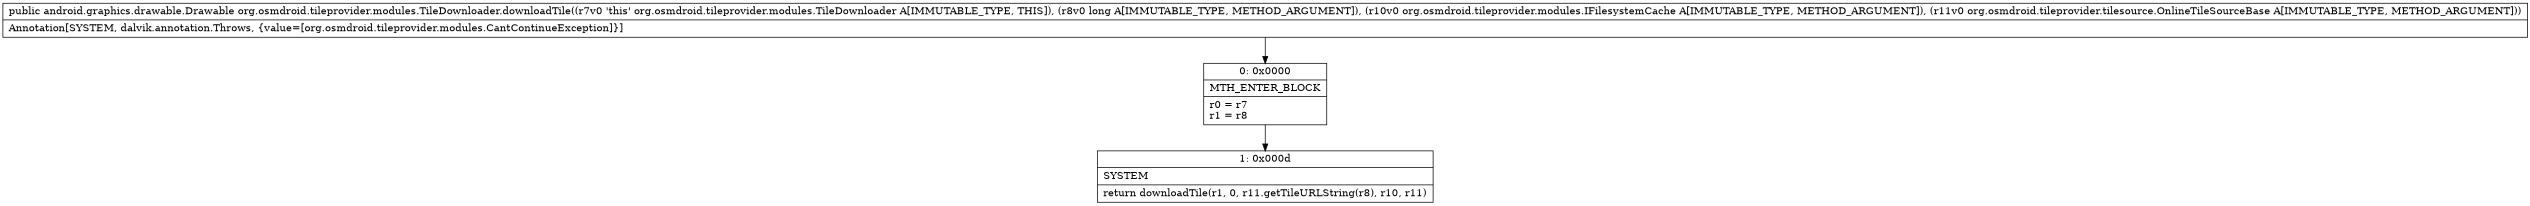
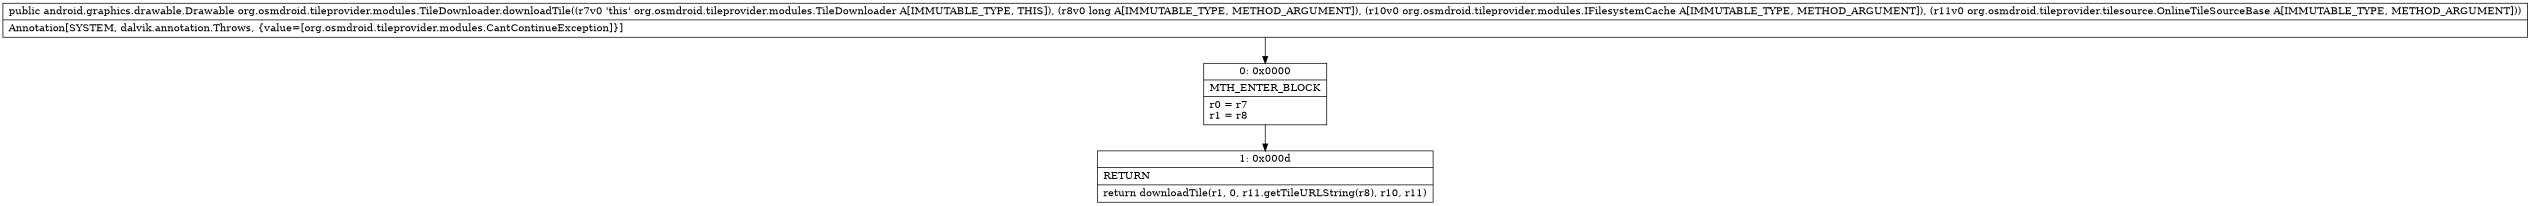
  digraph {
    node [shape=record]
    n1 [label="{0\:\ 0x0000|MTH_ENTER_BLOCK\l|r0 = r7\lr1 = r8\l}"]
-   n2 [label="{1\:\ 0x000d|SYSTEM\l|return downloadTile(r1, 0, r11.getTileURLString(r8), r10, r11)\l}"]
+   n2 [label="{1\:\ 0x000d|RETURN\l|return downloadTile(r1, 0, r11.getTileURLString(r8), r10, r11)\l}"]
    n3 [label="{public android.graphics.drawable.Drawable org.osmdroid.tileprovider.modules.TileDownloader.downloadTile((r7v0 'this' org.osmdroid.tileprovider.modules.TileDownloader A[IMMUTABLE_TYPE, THIS]), (r8v0 long A[IMMUTABLE_TYPE, METHOD_ARGUMENT]), (r10v0 org.osmdroid.tileprovider.modules.IFilesystemCache A[IMMUTABLE_TYPE, METHOD_ARGUMENT]), (r11v0 org.osmdroid.tileprovider.tilesource.OnlineTileSourceBase A[IMMUTABLE_TYPE, METHOD_ARGUMENT]))  | Annotation[SYSTEM, dalvik.annotation.Throws, \{value=[org.osmdroid.tileprovider.modules.CantContinueException]\}]\l}"]
    n1 -> n2
    n3 -> n1
  }
